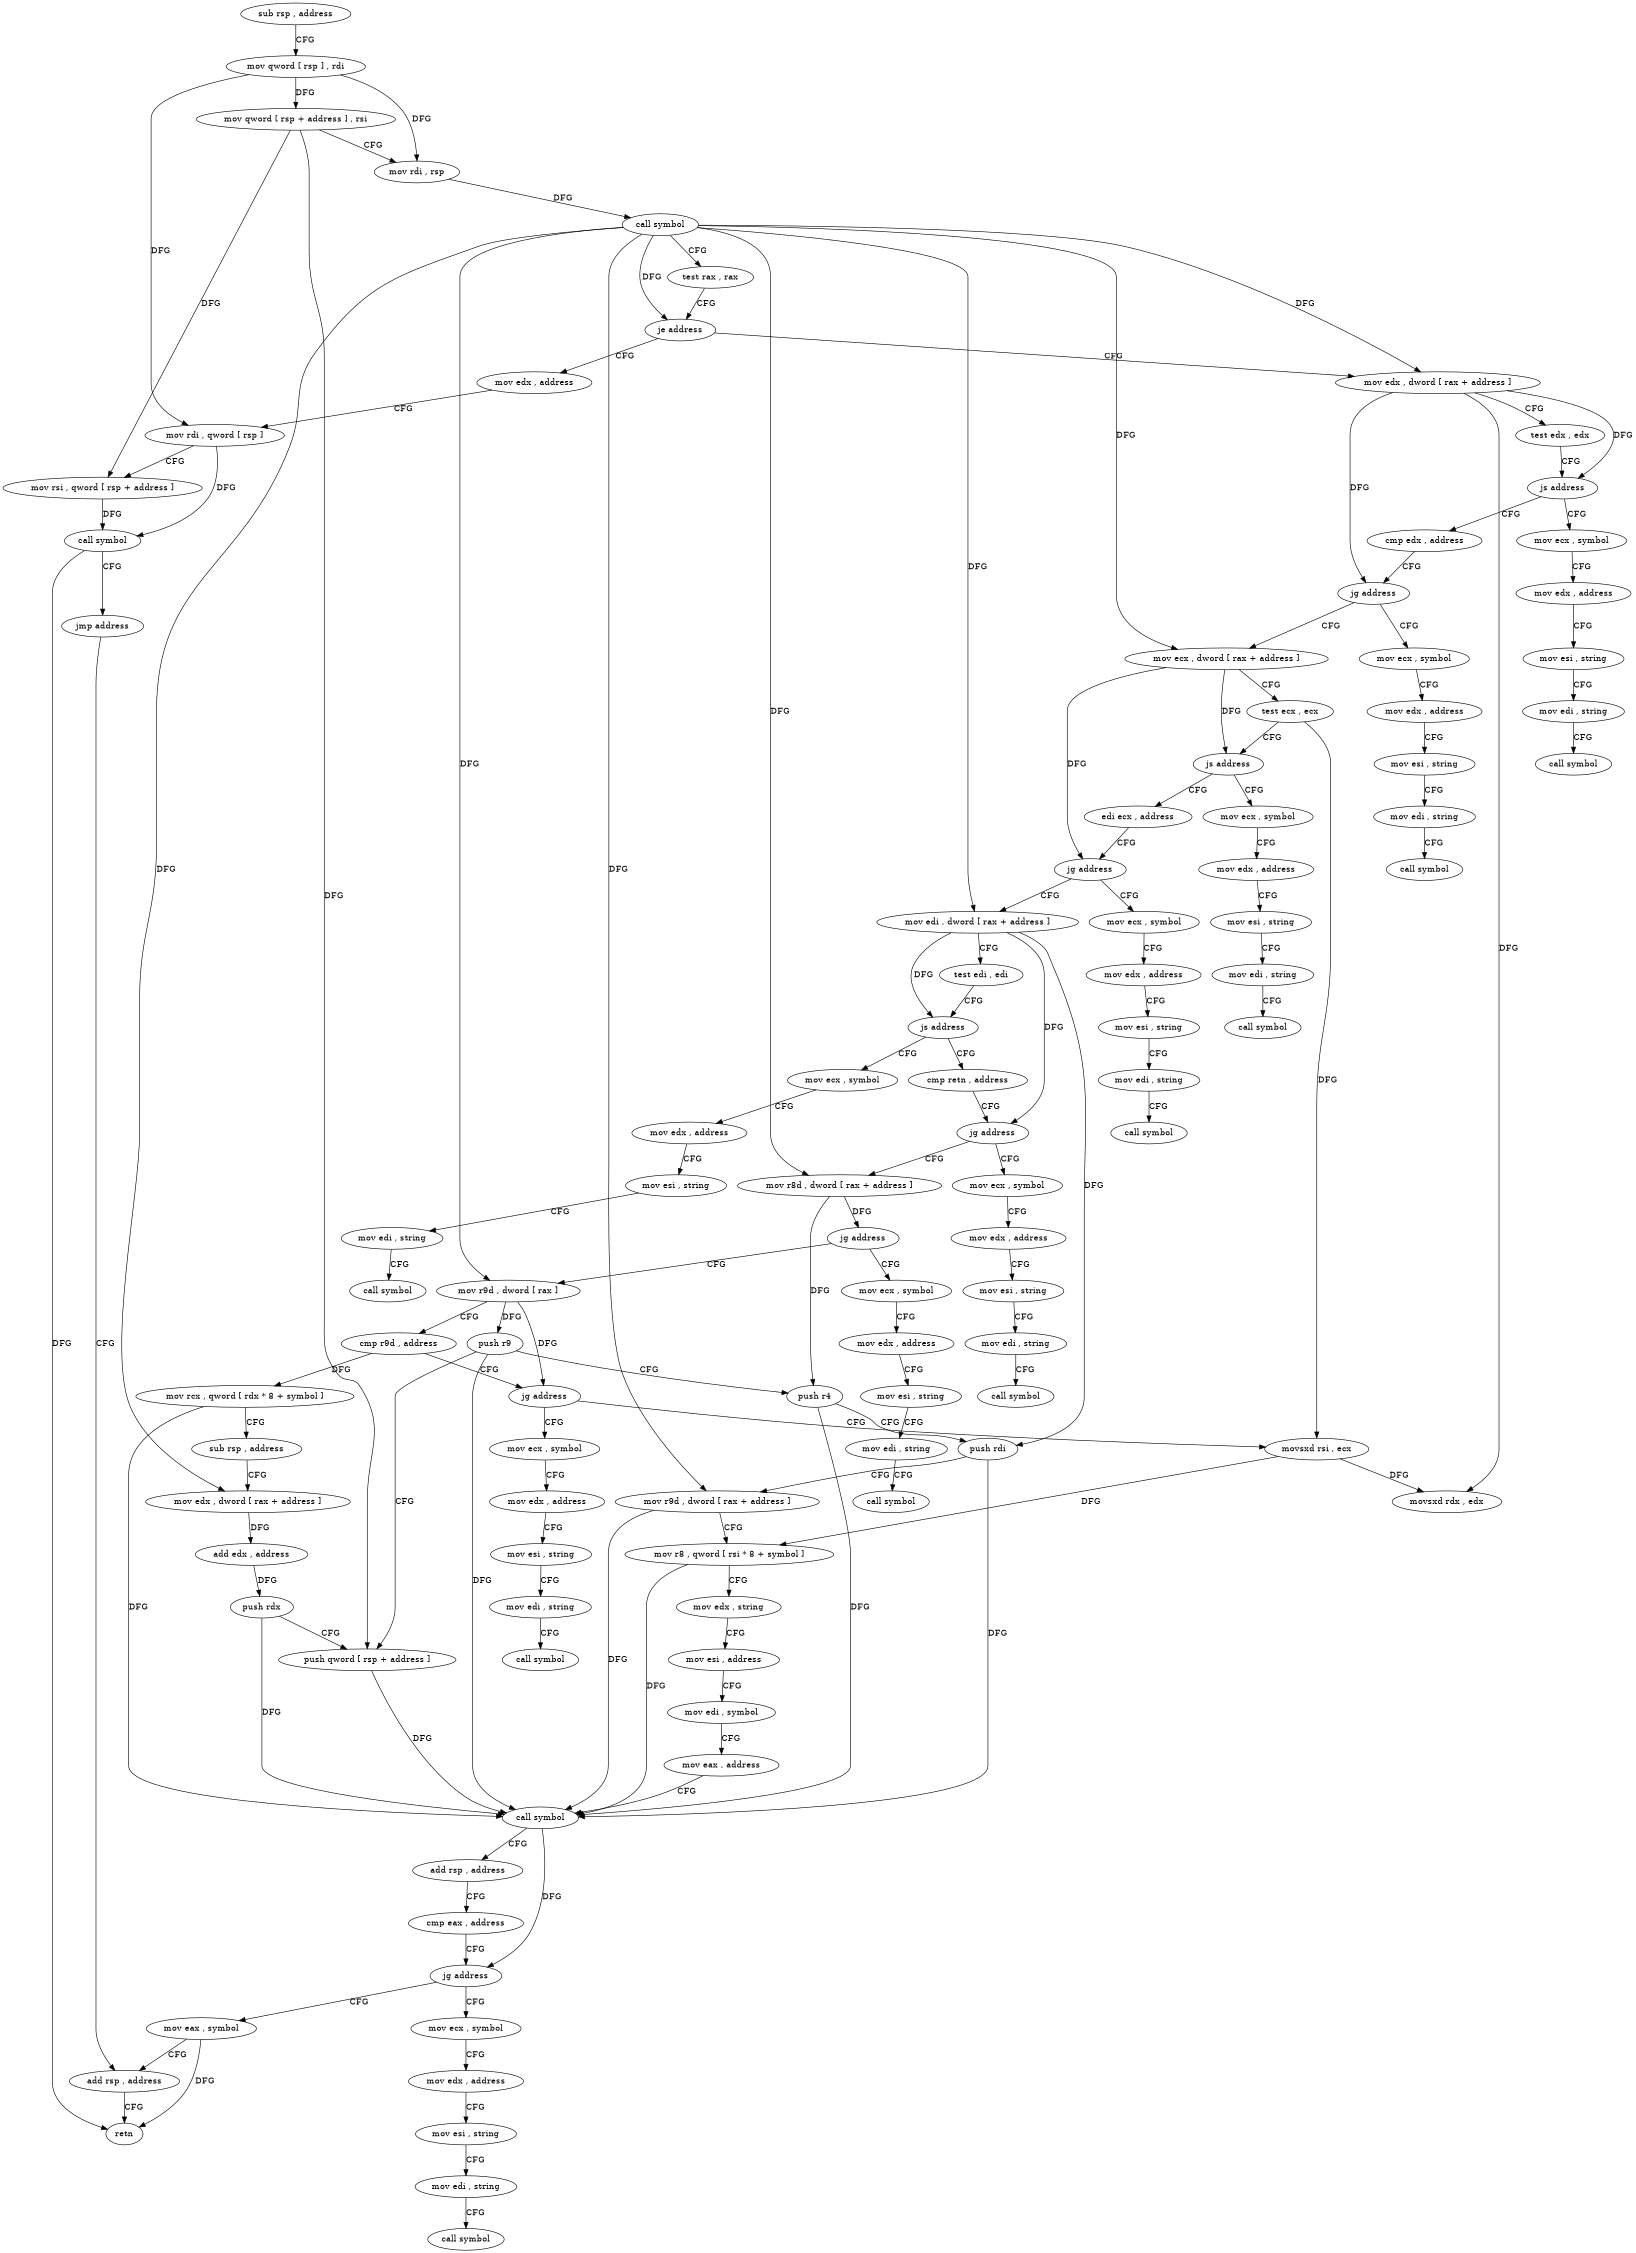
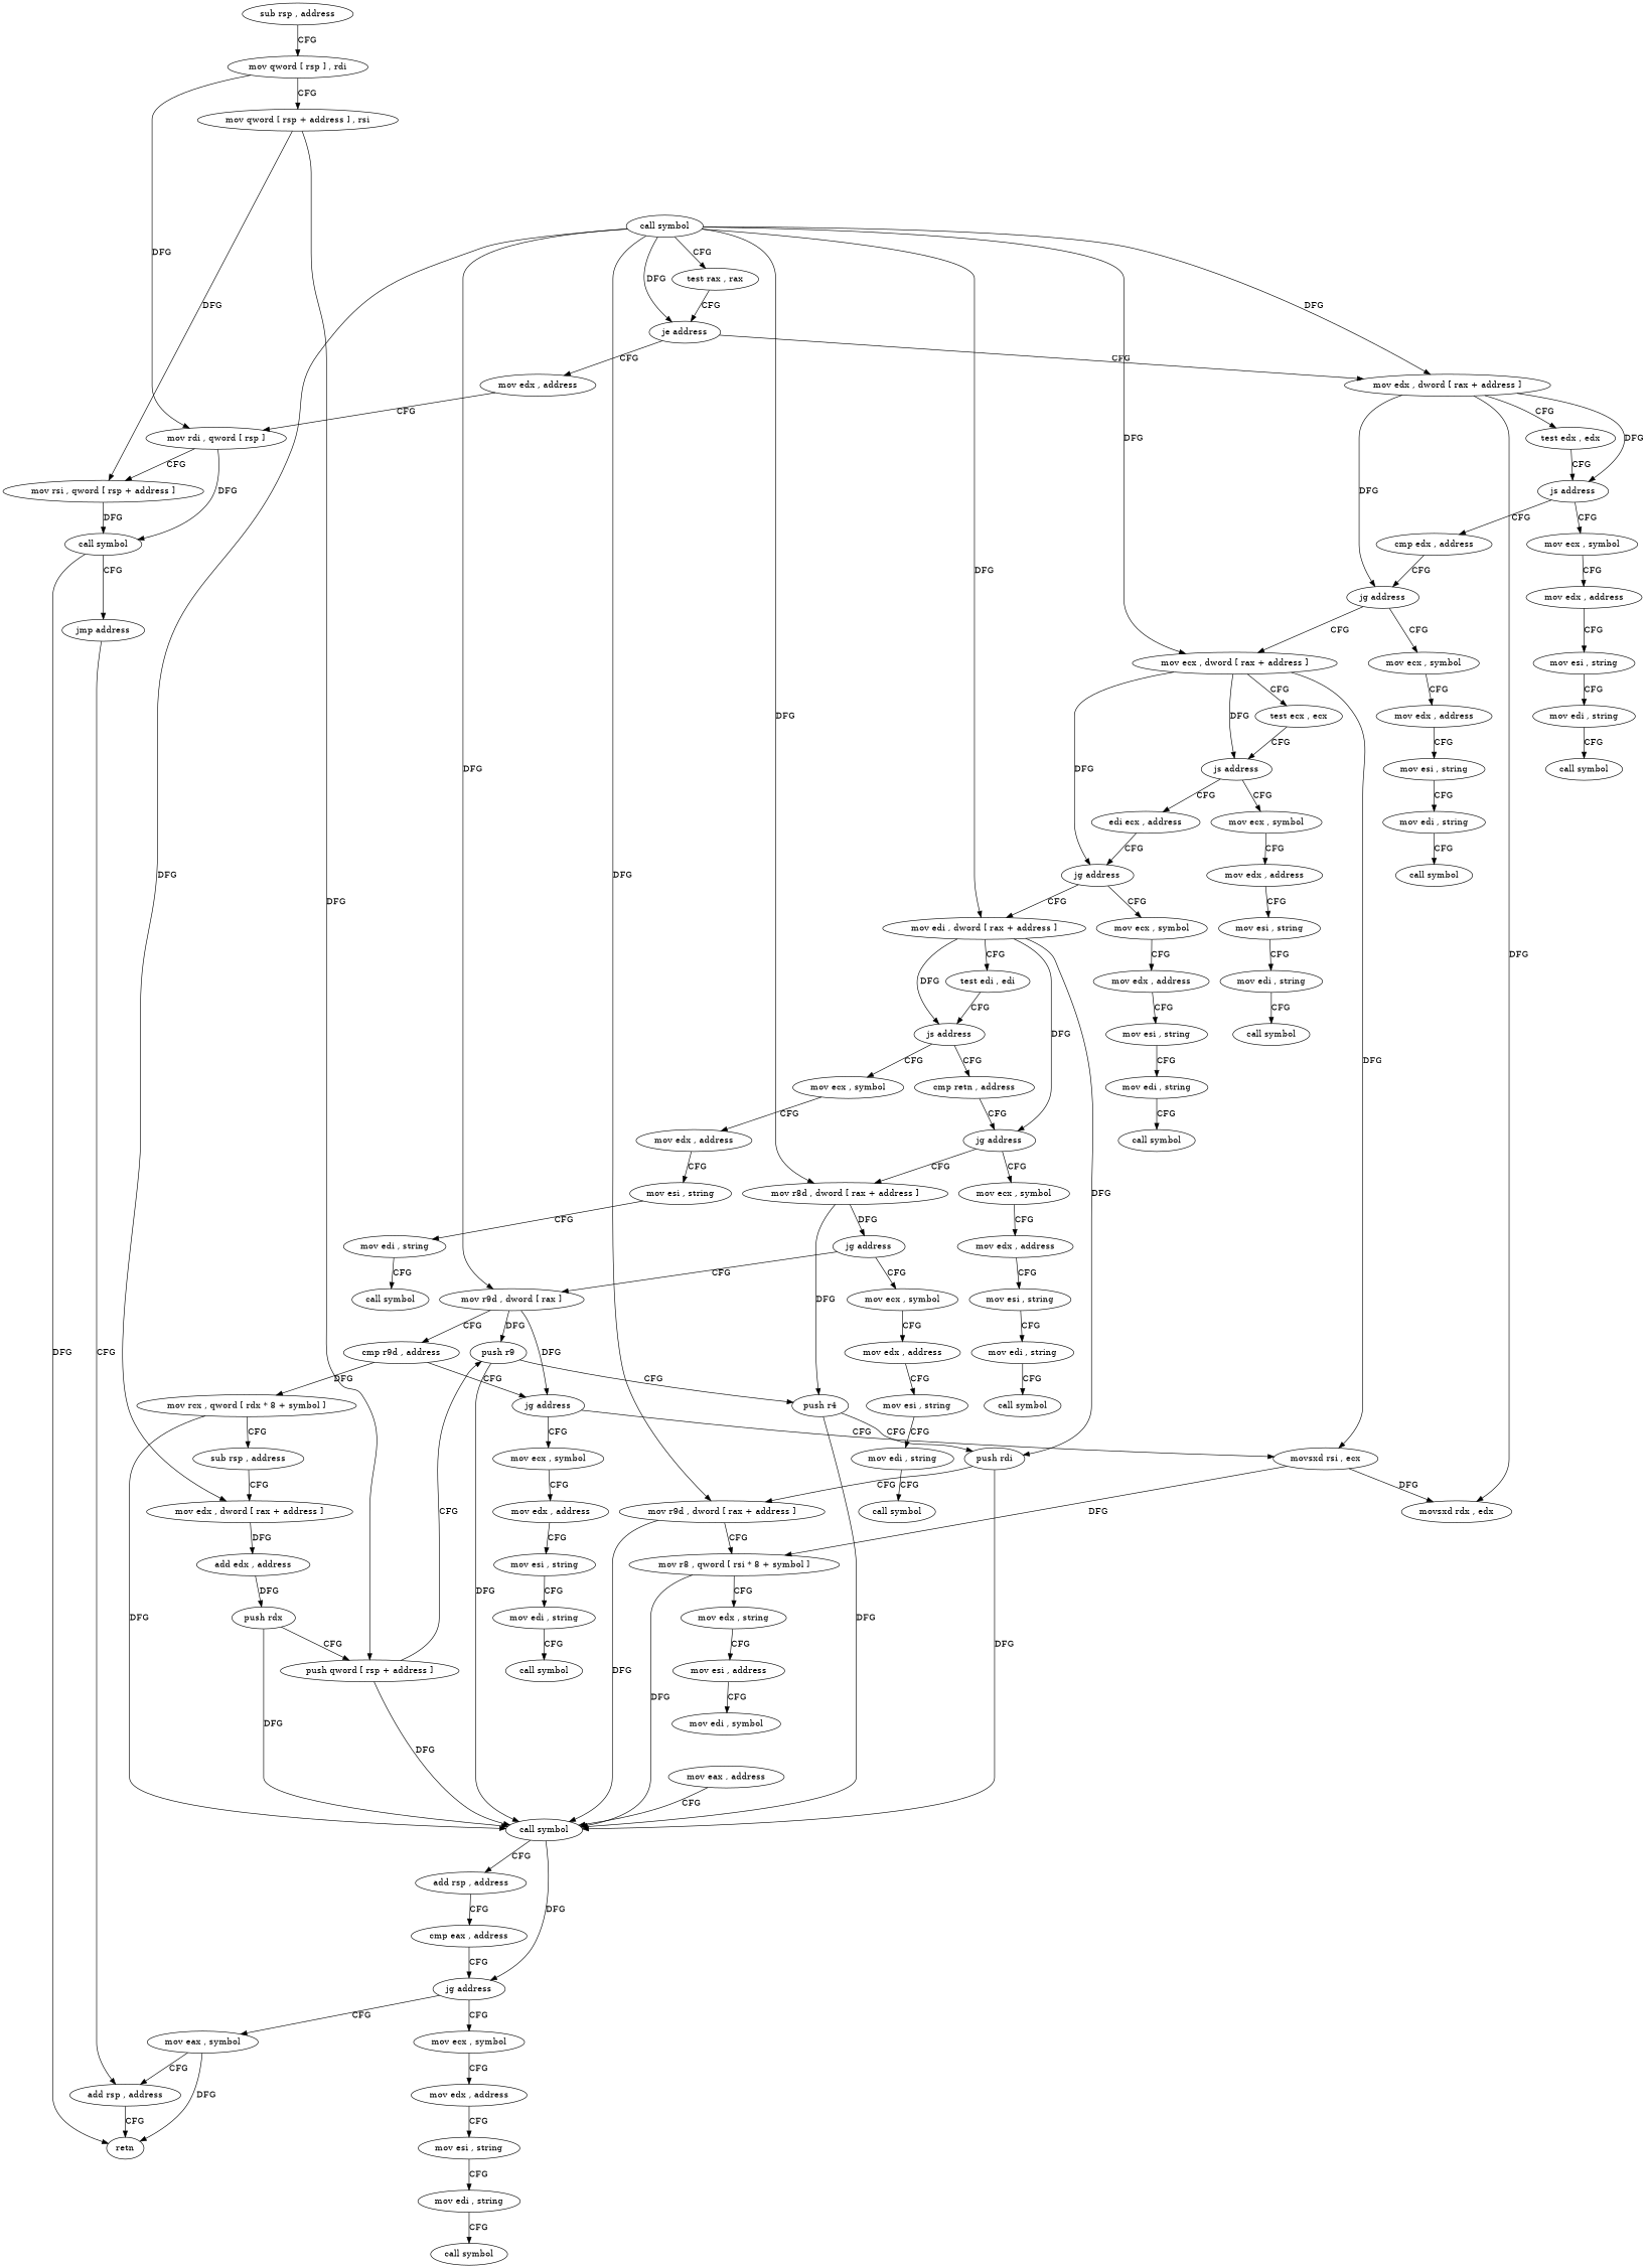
  digraph {
    n1 [label="sub rsp , address"]
    n2 [label="mov qword [ rsp ] , rdi"]
    n3 [label="mov qword [ rsp + address ] , rsi"]
-   n4 [label="mov rdi , rsp"]
    n5 [label="mov rdi , qword [ rsp ]"]
    n6 [label="mov rsi , qword [ rsp + address ]"]
    n7 [label="push qword [ rsp + address ]"]
    n8 [label="call symbol"]
    n9 [label="call symbol"]
    n10 [label="push r9"]
    n11 [label="call symbol"]
    n12 [label="test rax , rax"]
    n13 [label="je address"]
    n14 [label="mov edx , dword [ rax + address ]"]
    n15 [label="mov ecx , dword [ rax + address ]"]
    n16 [label="mov edi , dword [ rax + address ]"]
    n17 [label="mov r8d , dword [ rax + address ]"]
    n18 [label="mov r9d , dword [ rax ]"]
    n19 [label="mov edx , dword [ rax + address ]"]
    n20 [label="mov r9d , dword [ rax + address ]"]
    n21 [label="mov edx , address"]
    n22 [label="test edx , edx"]
    n23 [label="js address"]
    n24 [label="jg address"]
    n25 [label="movsxd rdx , edx"]
    n26 [label="test ecx , ecx"]
    n27 [label="js address"]
    n28 [label="jg address"]
    n29 [label="movsxd rsi , ecx"]
    n30 [label="test edi , edi"]
    n31 [label="js address"]
    n32 [label="jg address"]
    n33 [label="push rdi"]
    n34 [label="jg address"]
    n35 [label="push r4"]
    n36 [label="cmp r9d , address"]
    n37 [label="jg address"]
    n38 [label="add edx , address"]
    n39 [label="mov r8 , qword [ rsi * 8 + symbol ]"]
    n40 [label="mov ecx , symbol"]
    n41 [label="cmp edx , address"]
    n42 [label="mov ecx , symbol"]
    n43 [label="jmp address"]
    n44 [label=retn]
    n45 [label="add rsp , address"]
    n46 [label="mov edx , address"]
    n47 [label="mov esi , string"]
    n48 [label="mov edi , string"]
    n49 [label="call symbol"]
    n50 [label="mov edx , address"]
    n51 [label="mov esi , string"]
    n52 [label="mov ecx , symbol"]
    n53 [label="edi ecx , address"]
    n54 [label="mov ecx , symbol"]
    n55 [label="mov edi , string"]
    n56 [label="call symbol"]
    n57 [label="mov edx , address"]
    n58 [label="mov esi , string"]
    n59 [label="mov edi , string"]
    n60 [label="call symbol"]
    n61 [label="mov edx , address"]
    n62 [label="mov esi , string"]
    n63 [label="mov ecx , symbol"]
    n64 [label="cmp retn , address"]
    n65 [label="mov ecx , symbol"]
    n66 [label="mov edi , string"]
    n67 [label="call symbol"]
    n68 [label="mov edx , address"]
    n69 [label="mov esi , string"]
    n70 [label="mov edi , string"]
    n71 [label="call symbol"]
    n72 [label="mov edx , address"]
    n73 [label="mov esi , string"]
    n74 [label="mov ecx , symbol"]
    n75 [label="mov edi , string"]
    n76 [label="call symbol"]
    n77 [label="mov edx , address"]
    n78 [label="mov esi , string"]
    n79 [label="mov rcx , qword [ rdx * 8 + symbol ]"]
    n80 [label="mov ecx , symbol"]
    n81 [label="mov edi , string"]
    n82 [label="call symbol"]
    n83 [label="mov edx , address"]
    n84 [label="mov esi , string"]
    n85 [label="mov edx , string"]
    n86 [label="mov edi , string"]
    n87 [label="call symbol"]
    n88 [label="sub rsp , address"]
    n89 [label="add rsp , address"]
    n90 [label="jg address"]
    n91 [label="push rdx"]
    n92 [label="mov esi , address"]
    n93 [label="mov edi , symbol"]
    n94 [label="mov eax , address"]
    n95 [label="cmp eax , address"]
    n96 [label="mov ecx , symbol"]
    n97 [label="mov eax , symbol"]
    n98 [label="mov edx , address"]
    n99 [label="mov esi , string"]
    n100 [label="mov edi , string"]
    n101 [label="call symbol"]
    n1 -> n2 [label=CFG]
-   n2 -> n3 [label=DFG]
-   n2 -> n4 [label=DFG]
+   n2 -> n3 [label=CFG]
    n2 -> n5 [label=DFG]
-   n3 -> n4 [label=CFG]
    n3 -> n6 [label=DFG]
    n3 -> n7 [label=DFG]
-   n4 -> n8 [label=DFG]
    n5 -> n6 [label=CFG]
    n5 -> n9 [label=DFG]
    n6 -> n9 [label=DFG]
-   n10 -> n7 [label=CFG]
+   n7 -> n10 [label=CFG]
    n7 -> n11 [label=DFG]
    n8 -> n12 [label=CFG]
    n8 -> n13 [label=DFG]
    n8 -> n14 [label=DFG]
    n8 -> n15 [label=DFG]
    n8 -> n16 [label=DFG]
    n8 -> n17 [label=DFG]
    n8 -> n18 [label=DFG]
    n8 -> n19 [label=DFG]
    n8 -> n20 [label=DFG]
    n9 -> n43 [label=CFG]
    n9 -> n44 [label=DFG]
    n10 -> n11 [label=DFG]
    n10 -> n35 [label=CFG]
    n11 -> n89 [label=CFG]
    n11 -> n90 [label=DFG]
    n12 -> n13 [label=CFG]
    n13 -> n14 [label=CFG]
    n13 -> n21 [label=CFG]
    n14 -> n22 [label=CFG]
    n14 -> n23 [label=DFG]
    n14 -> n24 [label=DFG]
    n14 -> n25 [label=DFG]
    n15 -> n26 [label=CFG]
    n15 -> n27 [label=DFG]
    n15 -> n28 [label=DFG]
-   n26 -> n29 [label=DFG]
+   n15 -> n29 [label=DFG]
    n16 -> n30 [label=CFG]
    n16 -> n31 [label=DFG]
    n16 -> n32 [label=DFG]
    n16 -> n33 [label=DFG]
    n17 -> n34 [label=DFG]
    n17 -> n35 [label=DFG]
    n18 -> n10 [label=DFG]
    n18 -> n36 [label=CFG]
    n18 -> n37 [label=DFG]
    n19 -> n38 [label=DFG]
    n20 -> n11 [label=DFG]
    n20 -> n39 [label=CFG]
    n21 -> n5 [label=CFG]
    n22 -> n23 [label=CFG]
    n23 -> n40 [label=CFG]
    n23 -> n41 [label=CFG]
    n24 -> n15 [label=CFG]
    n24 -> n42 [label=CFG]
    n26 -> n27 [label=CFG]
    n27 -> n52 [label=CFG]
    n27 -> n53 [label=CFG]
    n28 -> n16 [label=CFG]
    n28 -> n54 [label=CFG]
    n29 -> n25 [label=DFG]
    n29 -> n39 [label=DFG]
    n30 -> n31 [label=CFG]
    n31 -> n63 [label=CFG]
    n31 -> n64 [label=CFG]
    n32 -> n17 [label=CFG]
    n32 -> n65 [label=CFG]
    n33 -> n11 [label=DFG]
    n33 -> n20 [label=CFG]
    n34 -> n18 [label=CFG]
    n34 -> n74 [label=CFG]
    n35 -> n11 [label=DFG]
    n35 -> n33 [label=CFG]
    n36 -> n37 [label=CFG]
    n36 -> n79 [label=DFG]
    n37 -> n29 [label=CFG]
    n37 -> n80 [label=CFG]
    n38 -> n91 [label=DFG]
    n39 -> n11 [label=DFG]
    n39 -> n85 [label=CFG]
    n40 -> n46 [label=CFG]
    n41 -> n24 [label=CFG]
    n42 -> n50 [label=CFG]
    n43 -> n45 [label=CFG]
    n45 -> n44 [label=CFG]
    n46 -> n47 [label=CFG]
    n47 -> n48 [label=CFG]
    n48 -> n49 [label=CFG]
    n50 -> n51 [label=CFG]
    n51 -> n55 [label=CFG]
    n52 -> n57 [label=CFG]
    n53 -> n28 [label=CFG]
    n54 -> n61 [label=CFG]
    n55 -> n56 [label=CFG]
    n57 -> n58 [label=CFG]
    n58 -> n59 [label=CFG]
    n59 -> n60 [label=CFG]
    n61 -> n62 [label=CFG]
    n62 -> n66 [label=CFG]
    n63 -> n68 [label=CFG]
    n64 -> n32 [label=CFG]
    n65 -> n72 [label=CFG]
    n66 -> n67 [label=CFG]
    n68 -> n69 [label=CFG]
    n69 -> n70 [label=CFG]
    n70 -> n71 [label=CFG]
    n72 -> n73 [label=CFG]
    n73 -> n75 [label=CFG]
    n74 -> n77 [label=CFG]
    n75 -> n76 [label=CFG]
    n77 -> n78 [label=CFG]
    n78 -> n81 [label=CFG]
    n79 -> n11 [label=DFG]
    n79 -> n88 [label=CFG]
    n80 -> n83 [label=CFG]
    n81 -> n82 [label=CFG]
    n83 -> n84 [label=CFG]
    n84 -> n86 [label=CFG]
    n85 -> n92 [label=CFG]
    n86 -> n87 [label=CFG]
    n88 -> n19 [label=CFG]
    n89 -> n95 [label=CFG]
    n90 -> n96 [label=CFG]
    n90 -> n97 [label=CFG]
    n91 -> n7 [label=CFG]
    n91 -> n11 [label=DFG]
    n92 -> n93 [label=CFG]
-   n93 -> n94 [label=CFG]
    n94 -> n11 [label=CFG]
    n95 -> n90 [label=CFG]
    n96 -> n98 [label=CFG]
    n97 -> n44 [label=DFG]
    n97 -> n45 [label=CFG]
    n98 -> n99 [label=CFG]
    n99 -> n100 [label=CFG]
    n100 -> n101 [label=CFG]
  }
